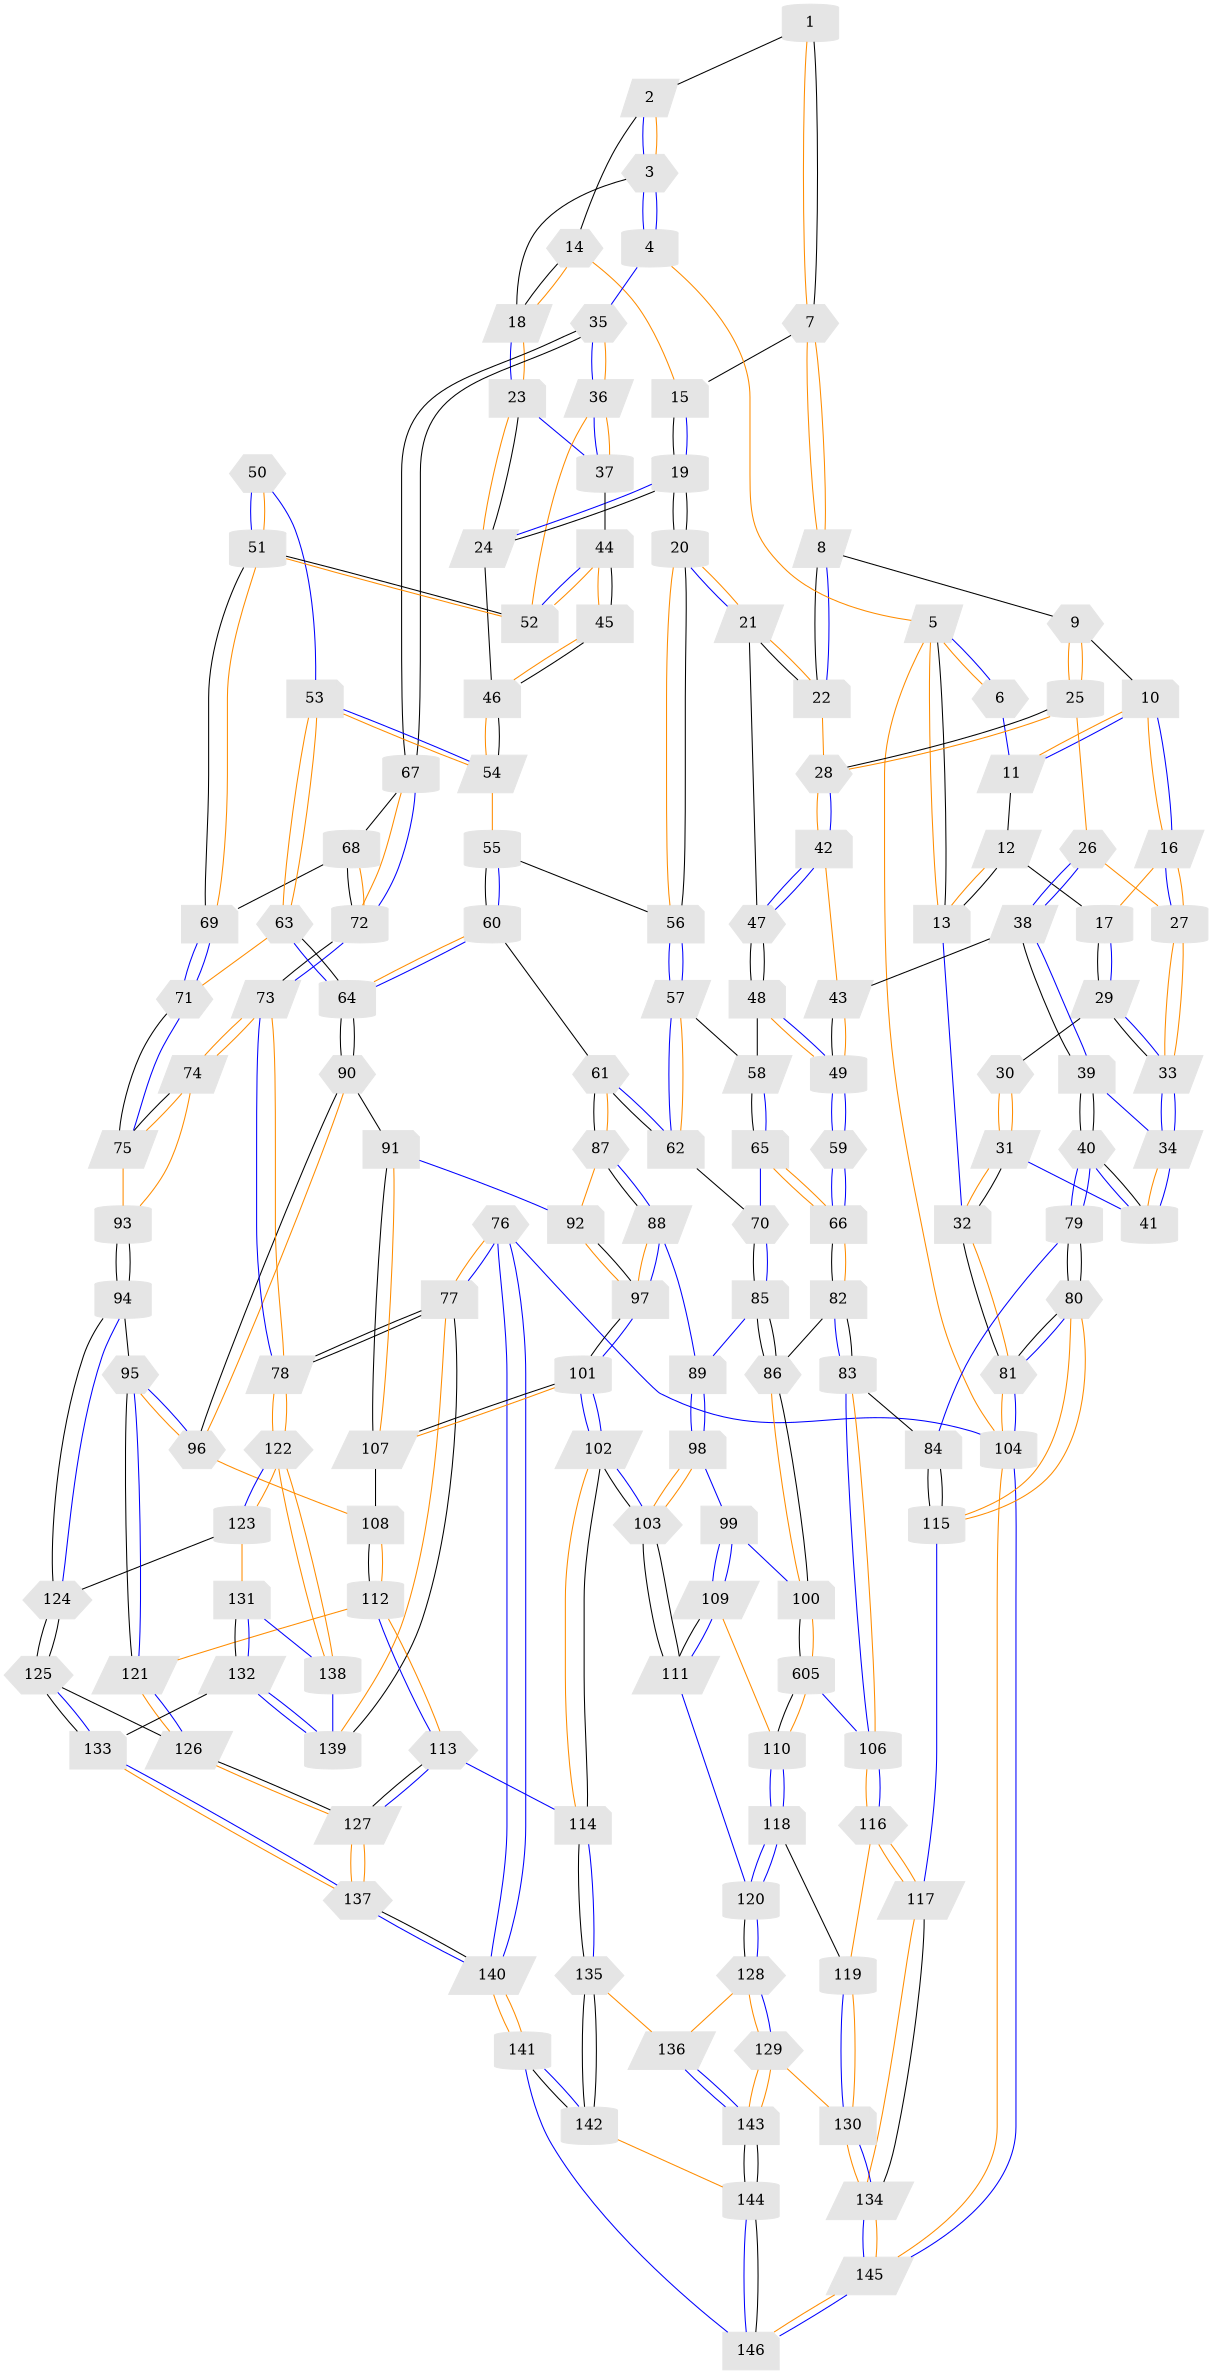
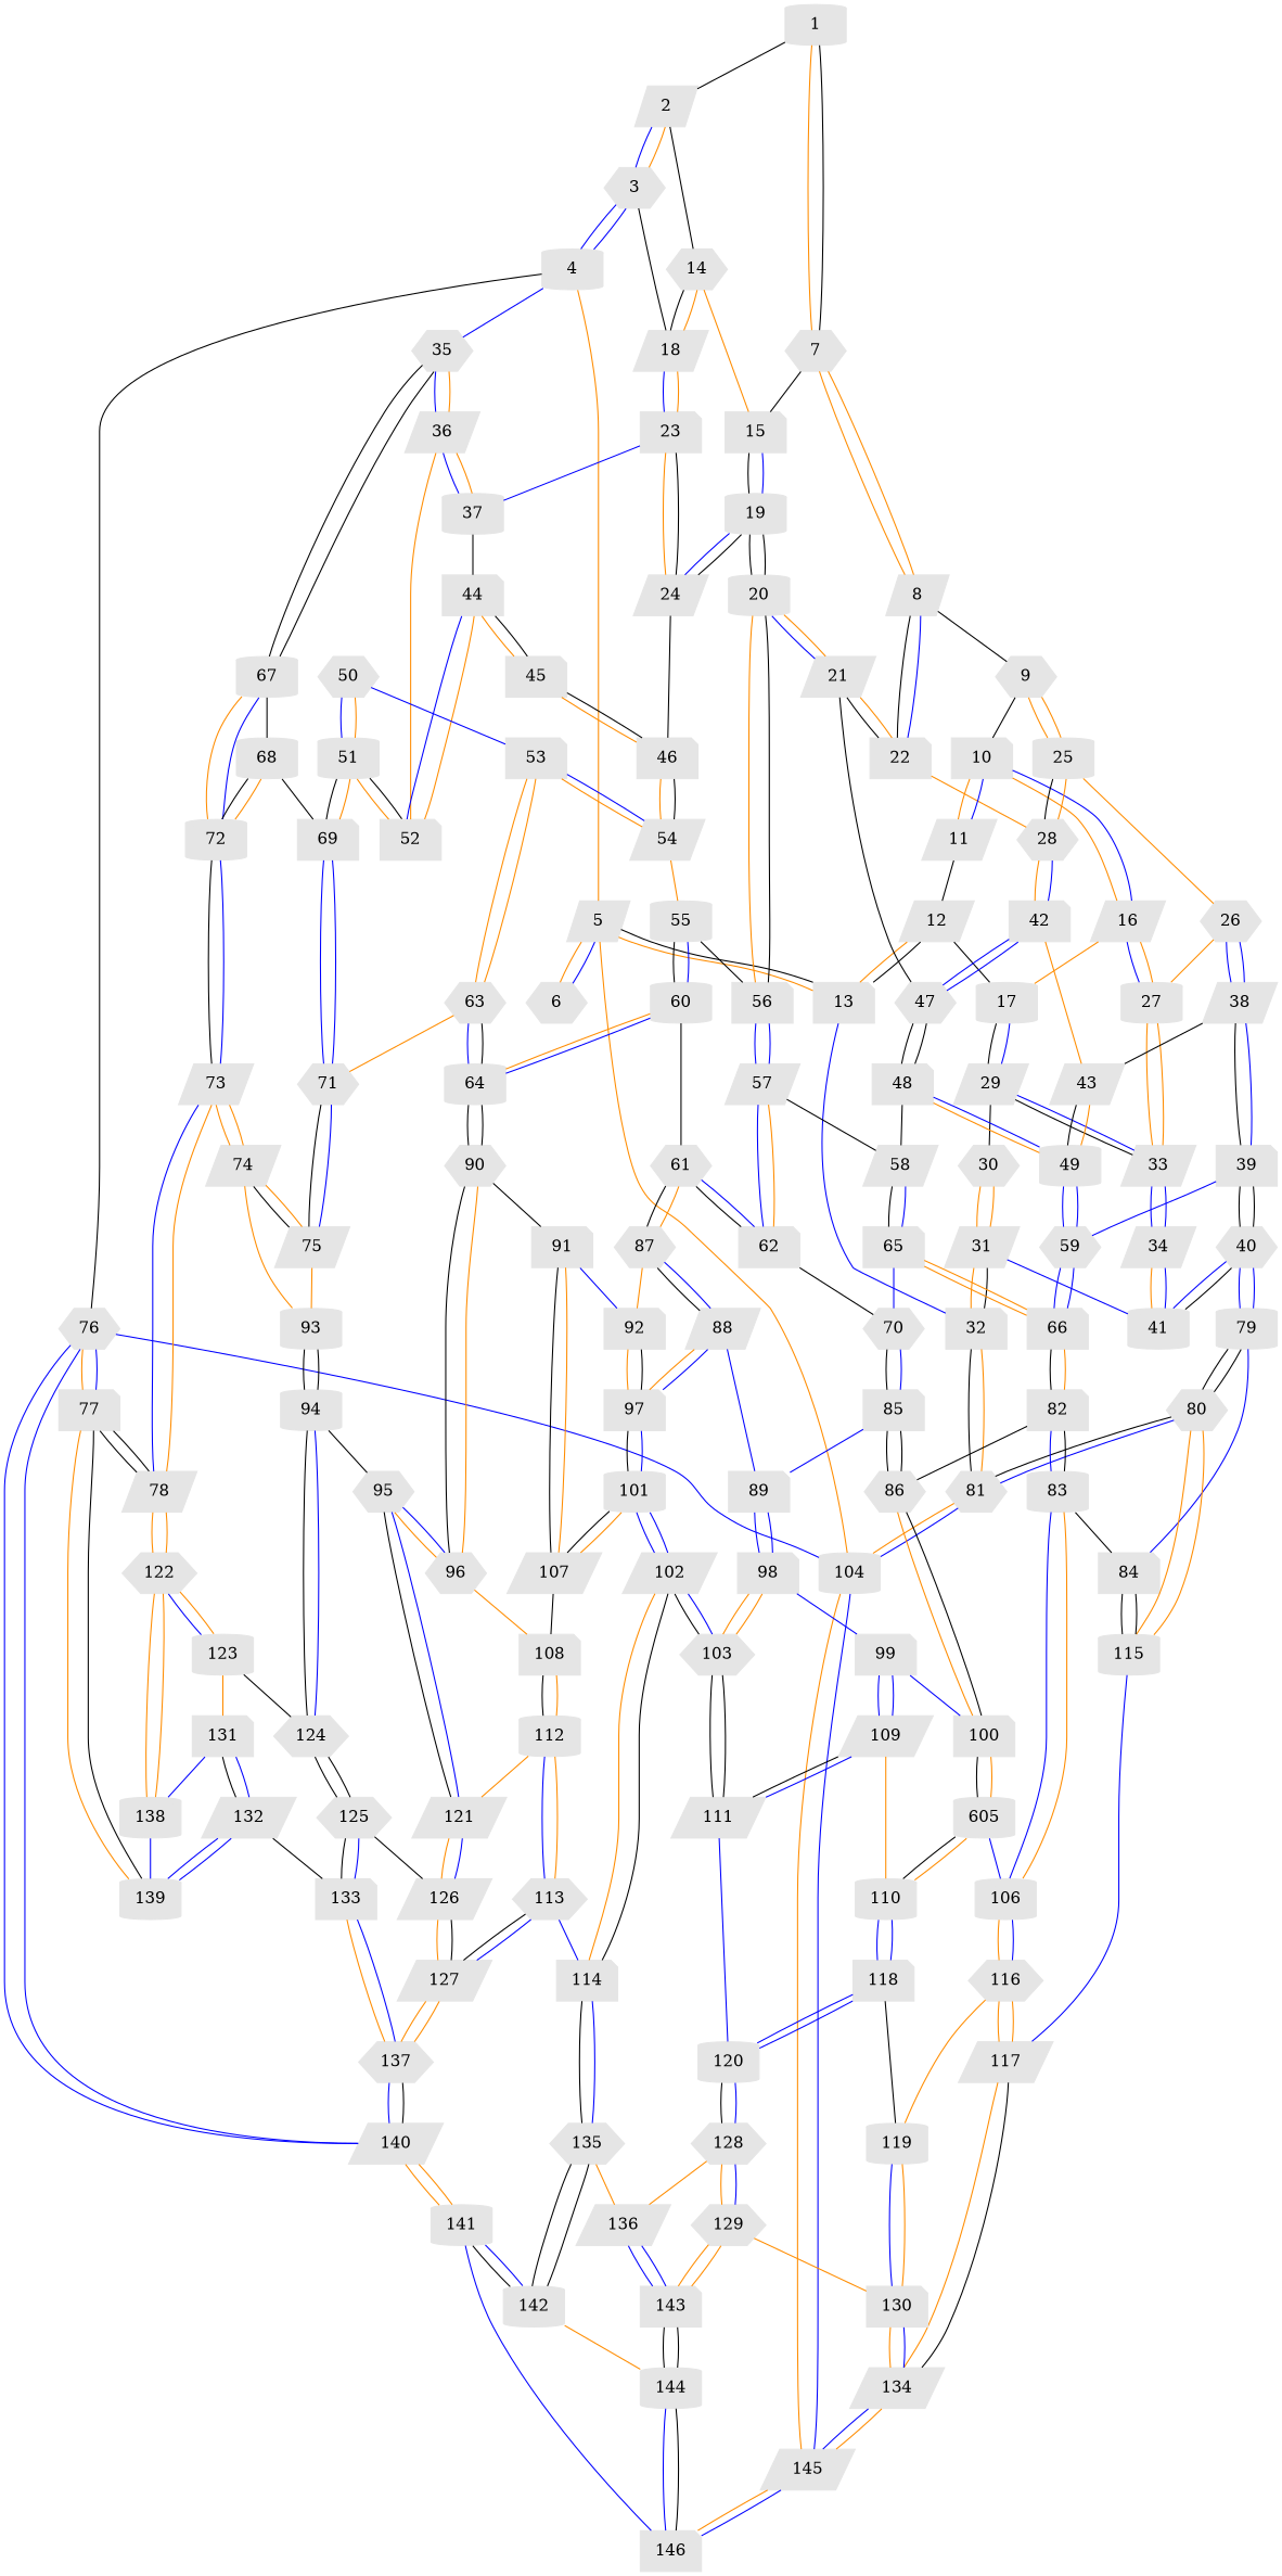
  graph {
    node [color=gray90 shape=note style=filled]
    edge [color=blue]
    1 [shape=cylinder]
    2 [shape=parallelogram]
    7 [shape=hexagon]
    3 [shape=hexagon]
    14 [shape=hexagon]
    8 [shape=parallelogram]
    15
    4 [shape=cylinder]
    18 [shape=parallelogram]
    5 [shape=parallelogram]
    35 [shape=hexagon]
    76 [shape=hexagon]
    23
    6 [shape=hexagon]
    13
    104 [shape=cylinder]
    36 [shape=parallelogram]
    67 [shape=cylinder]
    77
    140 [shape=parallelogram]
    11 [shape=parallelogram]
    32
    145 [shape=parallelogram]
    12 [shape=parallelogram]
    9 [shape=hexagon]
    22
    19 [shape=cylinder]
    10
    25 [shape=cylinder]
    28 [shape=hexagon]
    16 [shape=parallelogram]
    26 [shape=hexagon]
    17 [shape=cylinder]
    27 [shape=cylinder]
    29 [shape=parallelogram]
    81 [shape=hexagon]
    20 [shape=cylinder]
    24 [shape=parallelogram]
    33 [shape=parallelogram]
    30 [shape=hexagon]
    37 [shape=cylinder]
    21 [shape=parallelogram]
    56
    46
    47 [shape=hexagon]
    57 [shape=parallelogram]
    48
    42
    44
    54 [shape=parallelogram]
    38 [shape=parallelogram]
    39
    43 [shape=parallelogram]
    34 [shape=parallelogram]
    31 [shape=parallelogram]
    41 [shape=cylinder]
    52
    68 [shape=cylinder]
    72 [shape=cylinder]
    45
    40 [shape=hexagon]
    59 [shape=hexagon]
    49 [shape=cylinder]
    79 [shape=cylinder]
    66
    80 [shape=hexagon]
    84
    55 [shape=cylinder]
    58 [shape=parallelogram]
    65
    50 [shape=hexagon]
    51 [shape=cylinder]
    53
    69
    63 [shape=hexagon]
    71 [shape=hexagon]
    64 [shape=cylinder]
    60 [shape=cylinder]
    61 [shape=hexagon]
    62
    70 [shape=hexagon]
    82
    87 [shape=hexagon]
    90 [shape=hexagon]
    88 [shape=parallelogram]
    92
    85
    75 [shape=parallelogram]
    91
    96 [shape=hexagon]
    83 [shape=cylinder]
    86 [shape=hexagon]
    73 [shape=parallelogram]
    89
    93 [shape=cylinder]
    74 [shape=parallelogram]
    78 [shape=parallelogram]
    122 [shape=hexagon]
    94 [shape=cylinder]
    139 [shape=cylinder]
    141 [shape=cylinder]
    123 [shape=cylinder]
    138 [shape=cylinder]
    115 [shape=cylinder]
    117 [shape=parallelogram]
    106 [shape=cylinder]
    100
    116 [shape=hexagon]
    98
    n110 [label=605 shape=cylinder]
    97
    101 [shape=cylinder]
    99
    103 [shape=hexagon]
    107 [shape=parallelogram]
    108
    95 [shape=hexagon]
    124 [shape=hexagon]
    121 [shape=parallelogram]
    125 [shape=hexagon]
    126 [shape=parallelogram]
    112 [shape=cylinder]
    102 [shape=parallelogram]
    109 [shape=parallelogram]
    111 [shape=parallelogram]
    110 [shape=cylinder]
    114
    135 [shape=hexagon]
    120 [shape=cylinder]
    146
    118
    119 [shape=cylinder]
    113 [shape=hexagon]
    128 [shape=hexagon]
    127 [shape=parallelogram]
    137 [shape=hexagon]
    136 [shape=parallelogram]
    142 [shape=cylinder]
    134 [shape=parallelogram]
    130
    129 [shape=hexagon]
    131
    132 [shape=parallelogram]
    133
    143
    144 [shape=cylinder]
    1 -- 2 [color=black]
    1 -- 7 [color=darkorange]
    1 -- 7 [color=black]
    2 -- 3
    2 -- 3 [color=darkorange]
    2 -- 14 [color=black]
    7 -- 8 [color=darkorange]
    7 -- 8 [color=darkorange]
    7 -- 15 [color=black]
    3 -- 4
    3 -- 4
    3 -- 18 [color=black]
    14 -- 15 [color=darkorange]
    14 -- 18 [color=black]
    14 -- 18 [color=darkorange]
    8 -- 9 [color=black]
    8 -- 22 [color=black]
    8 -- 22
    15 -- 19 [color=black]
    15 -- 19
    4 -- 5 [color=darkorange]
    4 -- 35
+   4 -- 76 [color=black]
    18 -- 23
    18 -- 23 [color=darkorange]
    5 -- 6 [color=darkorange]
    5 -- 6
    5 -- 13 [color=darkorange]
    5 -- 13 [color=black]
    5 -- 104 [color=darkorange]
    35 -- 36
    35 -- 36 [color=darkorange]
    35 -- 67 [color=black]
    35 -- 67 [color=black]
    76 -- 104
    76 -- 77 [color=darkorange]
    76 -- 77
    76 -- 140
    76 -- 140
    23 -- 24 [color=darkorange]
    23 -- 24 [color=black]
    23 -- 37
-   6 -- 11
    13 -- 32
    104 -- 145 [color=darkorange]
    104 -- 145
    36 -- 37
    36 -- 37 [color=darkorange]
    36 -- 52 [color=darkorange]
    67 -- 68 [color=black]
    67 -- 72 [color=darkorange]
    67 -- 72
    77 -- 78 [color=black]
    77 -- 78 [color=black]
    77 -- 139 [color=darkorange]
    77 -- 139 [color=black]
    140 -- 141 [color=darkorange]
    140 -- 141 [color=darkorange]
    11 -- 12 [color=black]
    32 -- 81 [color=black]
    32 -- 81 [color=darkorange]
    145 -- 146 [color=darkorange]
    145 -- 146
    12 -- 13 [color=darkorange]
    12 -- 13 [color=black]
    12 -- 17 [color=black]
    9 -- 10 [color=black]
    9 -- 25 [color=darkorange]
    9 -- 25 [color=darkorange]
    22 -- 28 [color=darkorange]
    19 -- 20 [color=black]
    19 -- 20 [color=black]
    19 -- 24
    19 -- 24 [color=black]
    10 -- 11 [color=darkorange]
    10 -- 11
    10 -- 16 [color=darkorange]
    10 -- 16
    25 -- 28 [color=black]
    25 -- 28 [color=darkorange]
    25 -- 26 [color=darkorange]
    28 -- 42 [color=darkorange]
    28 -- 42
    16 -- 17 [color=darkorange]
    16 -- 27
    16 -- 27 [color=darkorange]
    26 -- 27 [color=darkorange]
    26 -- 38
    26 -- 38
    17 -- 29 [color=black]
    17 -- 29
    27 -- 33 [color=darkorange]
    27 -- 33 [color=darkorange]
    29 -- 33 [color=black]
    29 -- 33
    29 -- 30 [color=black]
    81 -- 104 [color=darkorange]
    81 -- 104
    20 -- 21
    20 -- 21 [color=darkorange]
    20 -- 56 [color=darkorange]
    20 -- 56 [color=black]
    24 -- 46 [color=black]
    33 -- 34
    33 -- 34
    30 -- 31 [color=darkorange]
    30 -- 31 [color=darkorange]
    37 -- 44 [color=black]
    21 -- 22 [color=black]
    21 -- 22 [color=darkorange]
    21 -- 47 [color=black]
    56 -- 57
    56 -- 57
    46 -- 54 [color=darkorange]
    46 -- 54 [color=black]
    47 -- 48 [color=black]
    47 -- 48 [color=black]
    57 -- 58 [color=black]
    57 -- 62
    57 -- 62 [color=darkorange]
    48 -- 49 [color=darkorange]
    48 -- 49
    48 -- 58 [color=black]
    42 -- 47
    42 -- 47
    42 -- 43 [color=darkorange]
    44 -- 52
    44 -- 52 [color=darkorange]
    44 -- 45 [color=darkorange]
    44 -- 45 [color=black]
    54 -- 55 [color=darkorange]
    38 -- 39 [color=black]
    38 -- 39
    38 -- 43 [color=black]
    39 -- 40 [color=black]
    39 -- 40 [color=black]
-   39 -- 34
+   39 -- 59
    43 -- 49 [color=black]
    43 -- 49 [color=darkorange]
    34 -- 41 [color=darkorange]
    34 -- 41
    31 -- 32 [color=darkorange]
    31 -- 32 [color=black]
    31 -- 41
    68 -- 72 [color=black]
    68 -- 72 [color=darkorange]
    68 -- 69 [color=black]
    72 -- 73 [color=black]
    72 -- 73
    45 -- 46 [color=darkorange]
    45 -- 46 [color=black]
    40 -- 41
    40 -- 41 [color=black]
    40 -- 79
    40 -- 79
    59 -- 66
    59 -- 66
    49 -- 59
    49 -- 59
    79 -- 80 [color=black]
    79 -- 80 [color=black]
    79 -- 84
    66 -- 82 [color=black]
    66 -- 82 [color=darkorange]
    80 -- 81 [color=black]
    80 -- 81
    80 -- 115 [color=darkorange]
    80 -- 115 [color=darkorange]
    84 -- 115 [color=black]
    84 -- 115 [color=black]
    55 -- 56 [color=black]
    55 -- 60 [color=black]
    55 -- 60
    58 -- 65 [color=black]
    58 -- 65
    65 -- 66 [color=darkorange]
    65 -- 66 [color=darkorange]
    65 -- 70
    50 -- 51
    50 -- 51 [color=darkorange]
    50 -- 53
    51 -- 52 [color=darkorange]
    51 -- 52 [color=black]
    51 -- 69 [color=black]
    51 -- 69 [color=darkorange]
    53 -- 54 [color=darkorange]
    53 -- 54
    53 -- 63 [color=darkorange]
    53 -- 63 [color=darkorange]
    69 -- 71
    69 -- 71
    63 -- 71 [color=darkorange]
    63 -- 64
    63 -- 64 [color=black]
    71 -- 75 [color=black]
    71 -- 75
    64 -- 90 [color=black]
    64 -- 90 [color=black]
    60 -- 64 [color=darkorange]
    60 -- 64
    60 -- 61 [color=black]
    61 -- 62 [color=black]
    61 -- 62
    61 -- 87 [color=black]
    61 -- 87 [color=darkorange]
    62 -- 70 [color=black]
    70 -- 85 [color=black]
    70 -- 85
    82 -- 83
    82 -- 83 [color=black]
    82 -- 86 [color=black]
    87 -- 88 [color=black]
    87 -- 88
    87 -- 92 [color=darkorange]
    90 -- 91 [color=black]
    90 -- 96 [color=black]
    90 -- 96 [color=darkorange]
    88 -- 89
    88 -- 97 [color=darkorange]
    88 -- 97
    92 -- 97 [color=darkorange]
    92 -- 97 [color=black]
    85 -- 86 [color=black]
    85 -- 86 [color=black]
    85 -- 89
    75 -- 93 [color=darkorange]
    91 -- 92
    91 -- 107 [color=black]
    91 -- 107 [color=darkorange]
    96 -- 108 [color=darkorange]
    83 -- 84 [color=black]
    83 -- 106
    83 -- 106 [color=darkorange]
    86 -- 100 [color=darkorange]
    86 -- 100 [color=black]
    73 -- 74 [color=darkorange]
    73 -- 74 [color=darkorange]
    73 -- 78
    73 -- 78 [color=darkorange]
    89 -- 98
    89 -- 98
    93 -- 94 [color=black]
    93 -- 94 [color=black]
    74 -- 75 [color=black]
    74 -- 75 [color=darkorange]
    74 -- 93 [color=darkorange]
    78 -- 122 [color=darkorange]
    78 -- 122 [color=darkorange]
    122 -- 123
    122 -- 123 [color=darkorange]
    122 -- 138 [color=darkorange]
    122 -- 138 [color=darkorange]
    94 -- 95 [color=black]
    94 -- 124 [color=black]
    94 -- 124
    141 -- 146
    141 -- 142 [color=black]
    141 -- 142
    123 -- 124 [color=black]
    123 -- 131 [color=darkorange]
    138 -- 139
    115 -- 117
    117 -- 134 [color=darkorange]
    117 -- 134 [color=black]
    106 -- 116 [color=darkorange]
    106 -- 116
    100 -- n110 [color=black]
    100 -- n110 [color=darkorange]
    116 -- 117 [color=darkorange]
    116 -- 117 [color=darkorange]
    116 -- 119 [color=darkorange]
    98 -- 99
    98 -- 103 [color=darkorange]
    98 -- 103 [color=darkorange]
    n110 -- 106
    n110 -- 110 [color=black]
    n110 -- 110 [color=darkorange]
    97 -- 101 [color=black]
    97 -- 101
    101 -- 107 [color=black]
    101 -- 107 [color=darkorange]
    101 -- 102
    101 -- 102
    99 -- 100
    99 -- 109
    99 -- 109
    103 -- 111 [color=black]
    103 -- 111 [color=black]
    107 -- 108 [color=black]
    108 -- 112 [color=black]
    108 -- 112 [color=darkorange]
    95 -- 96 [color=darkorange]
    95 -- 96
    95 -- 121 [color=black]
    95 -- 121
    124 -- 125 [color=black]
    124 -- 125 [color=black]
    121 -- 126 [color=darkorange]
    121 -- 126
    125 -- 126 [color=black]
    125 -- 133 [color=black]
    125 -- 133
    126 -- 127 [color=darkorange]
    126 -- 127 [color=black]
    112 -- 121 [color=darkorange]
    112 -- 113
    112 -- 113 [color=darkorange]
    102 -- 103 [color=black]
    102 -- 103
    102 -- 114 [color=darkorange]
    102 -- 114 [color=black]
    109 -- 111 [color=black]
    109 -- 111
    109 -- 110 [color=darkorange]
    111 -- 120
    110 -- 118
    110 -- 118
    114 -- 135 [color=black]
    114 -- 135
    135 -- 136 [color=darkorange]
    135 -- 142 [color=black]
    135 -- 142 [color=black]
    120 -- 128 [color=black]
    120 -- 128
    118 -- 120
    118 -- 120
    118 -- 119 [color=black]
    119 -- 130
    119 -- 130 [color=darkorange]
    113 -- 114
    113 -- 127 [color=black]
    113 -- 127
    128 -- 136 [color=darkorange]
    128 -- 129 [color=darkorange]
    128 -- 129
    127 -- 137 [color=darkorange]
    127 -- 137 [color=darkorange]
    137 -- 140
    137 -- 140 [color=black]
    136 -- 143
    136 -- 143
    142 -- 144 [color=darkorange]
    134 -- 145
    134 -- 145 [color=darkorange]
    130 -- 134 [color=darkorange]
    130 -- 134
    129 -- 130 [color=darkorange]
    129 -- 143 [color=darkorange]
    129 -- 143 [color=darkorange]
    131 -- 138
    131 -- 132 [color=black]
    131 -- 132
    132 -- 139
    132 -- 139
    132 -- 133 [color=black]
    133 -- 137 [color=darkorange]
    133 -- 137
    143 -- 144 [color=black]
    143 -- 144 [color=black]
    144 -- 146
    144 -- 146 [color=black]
  }
